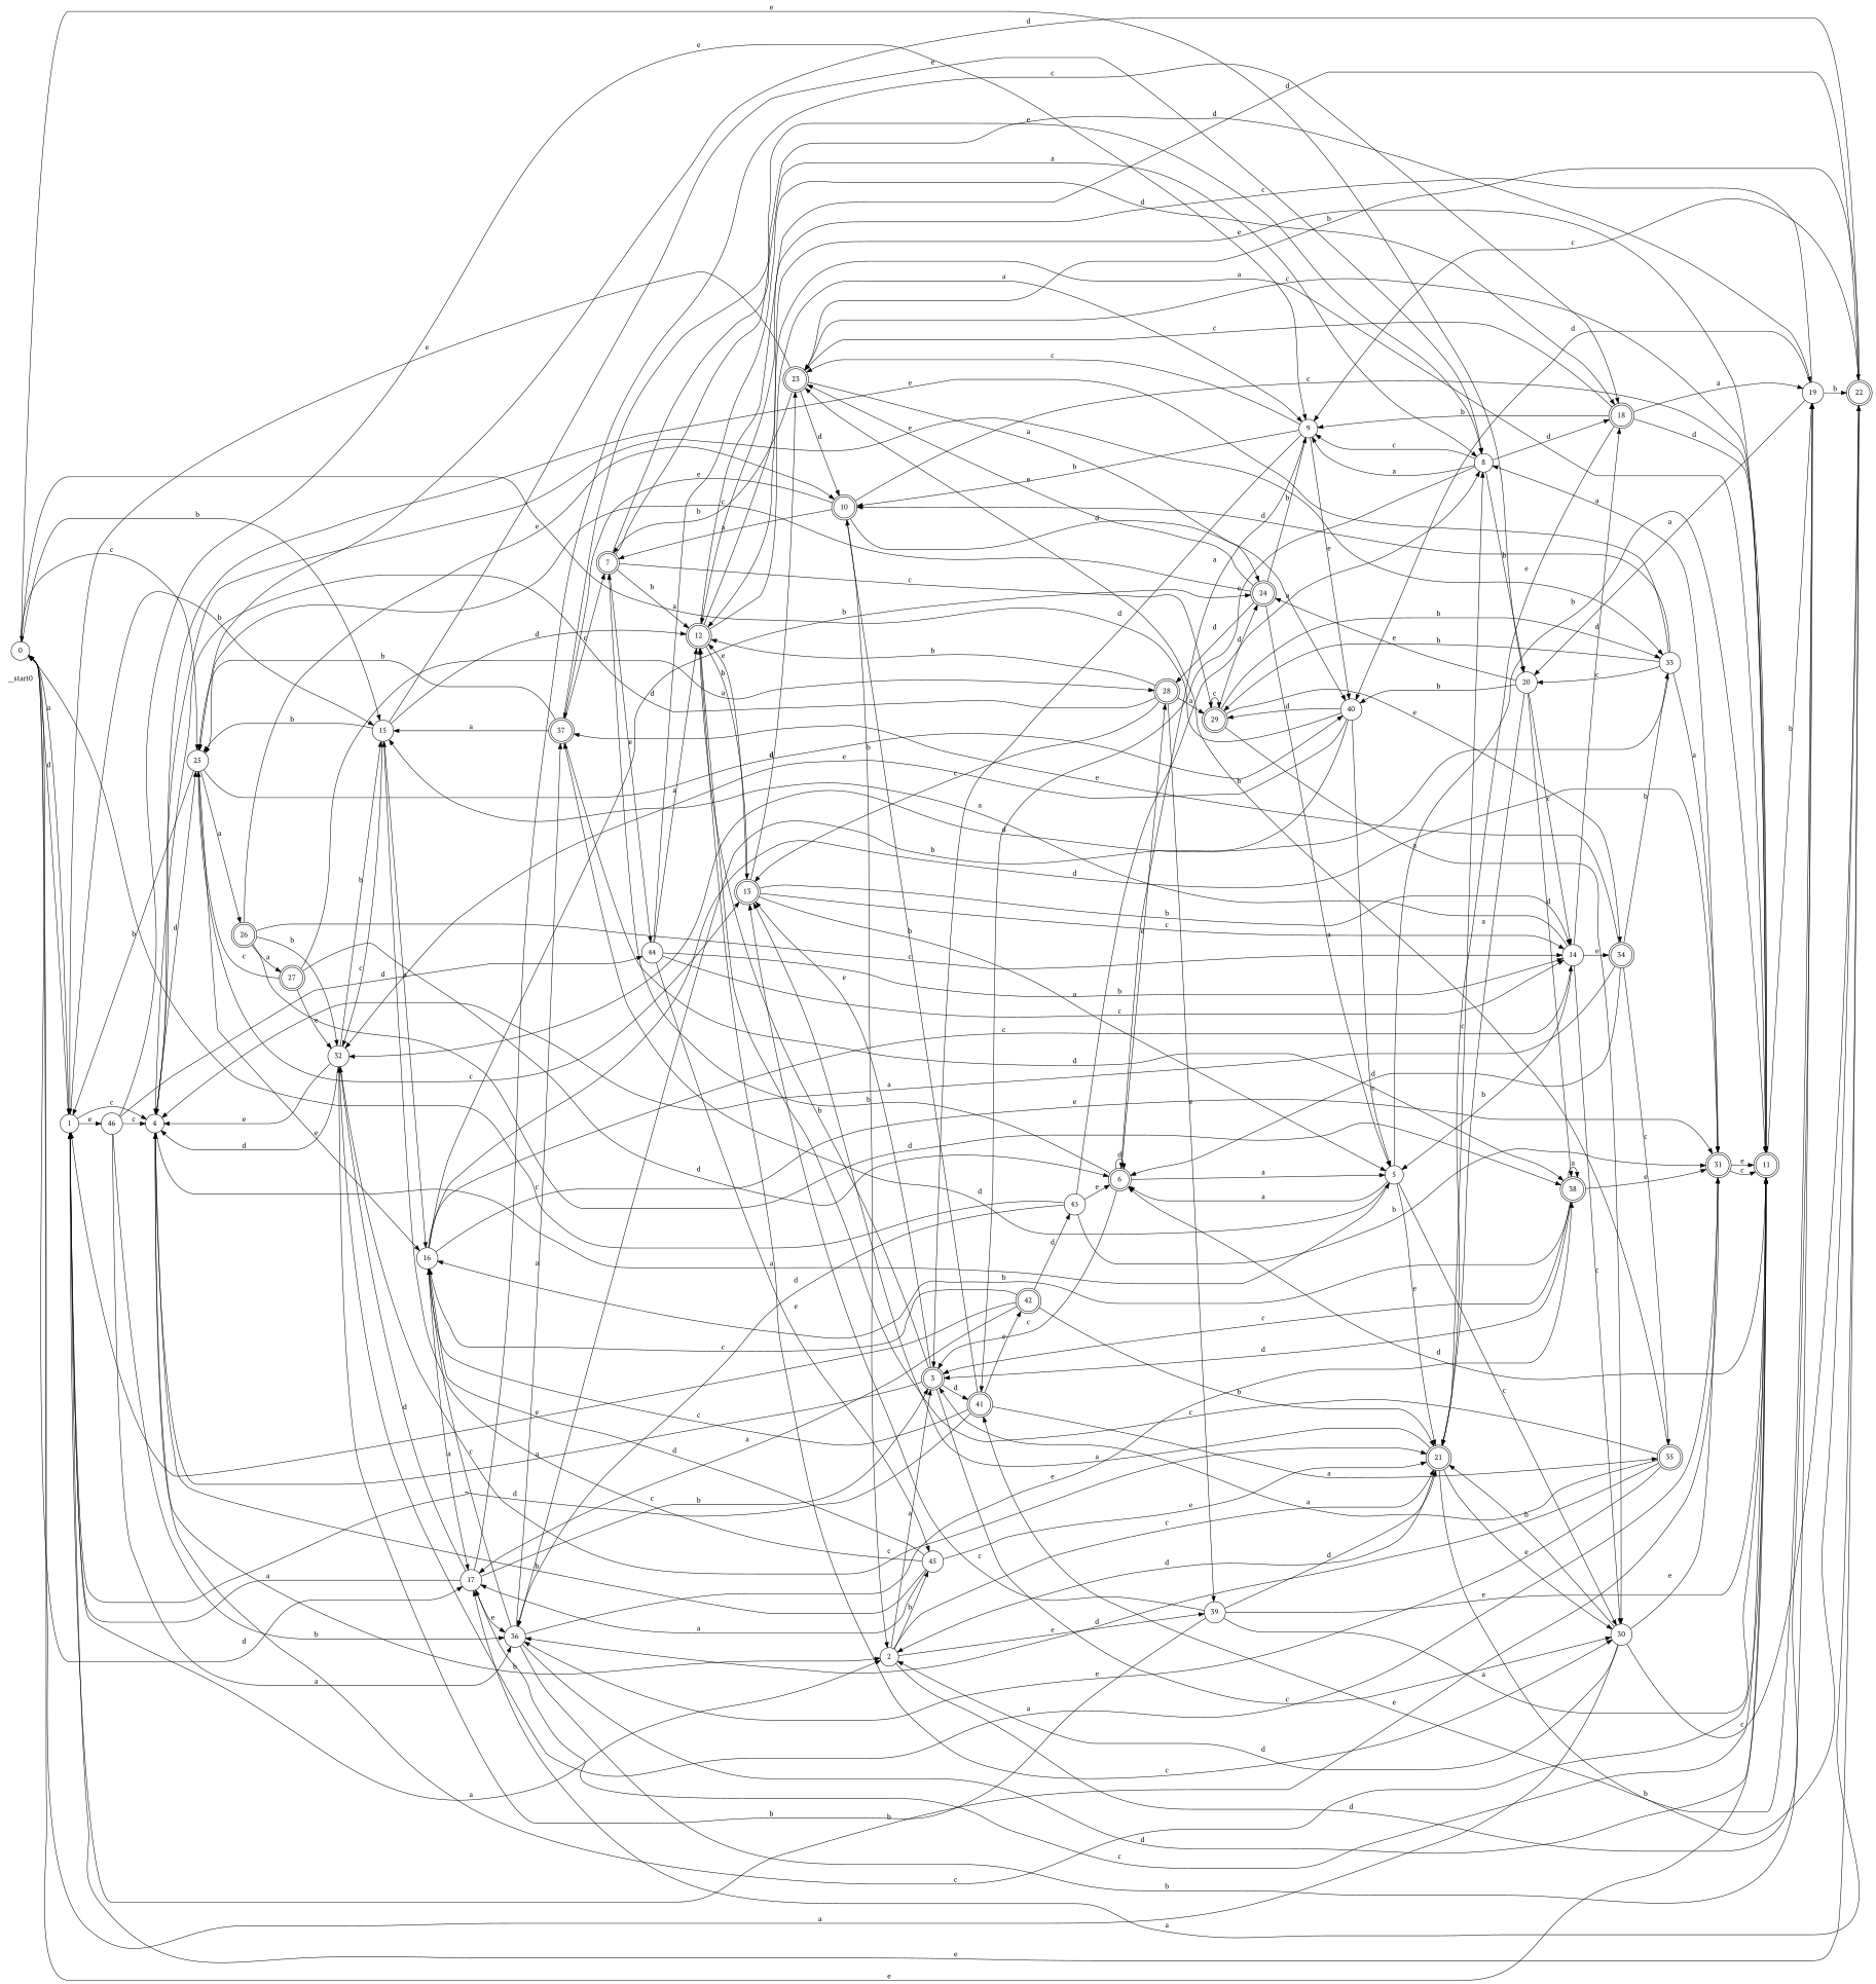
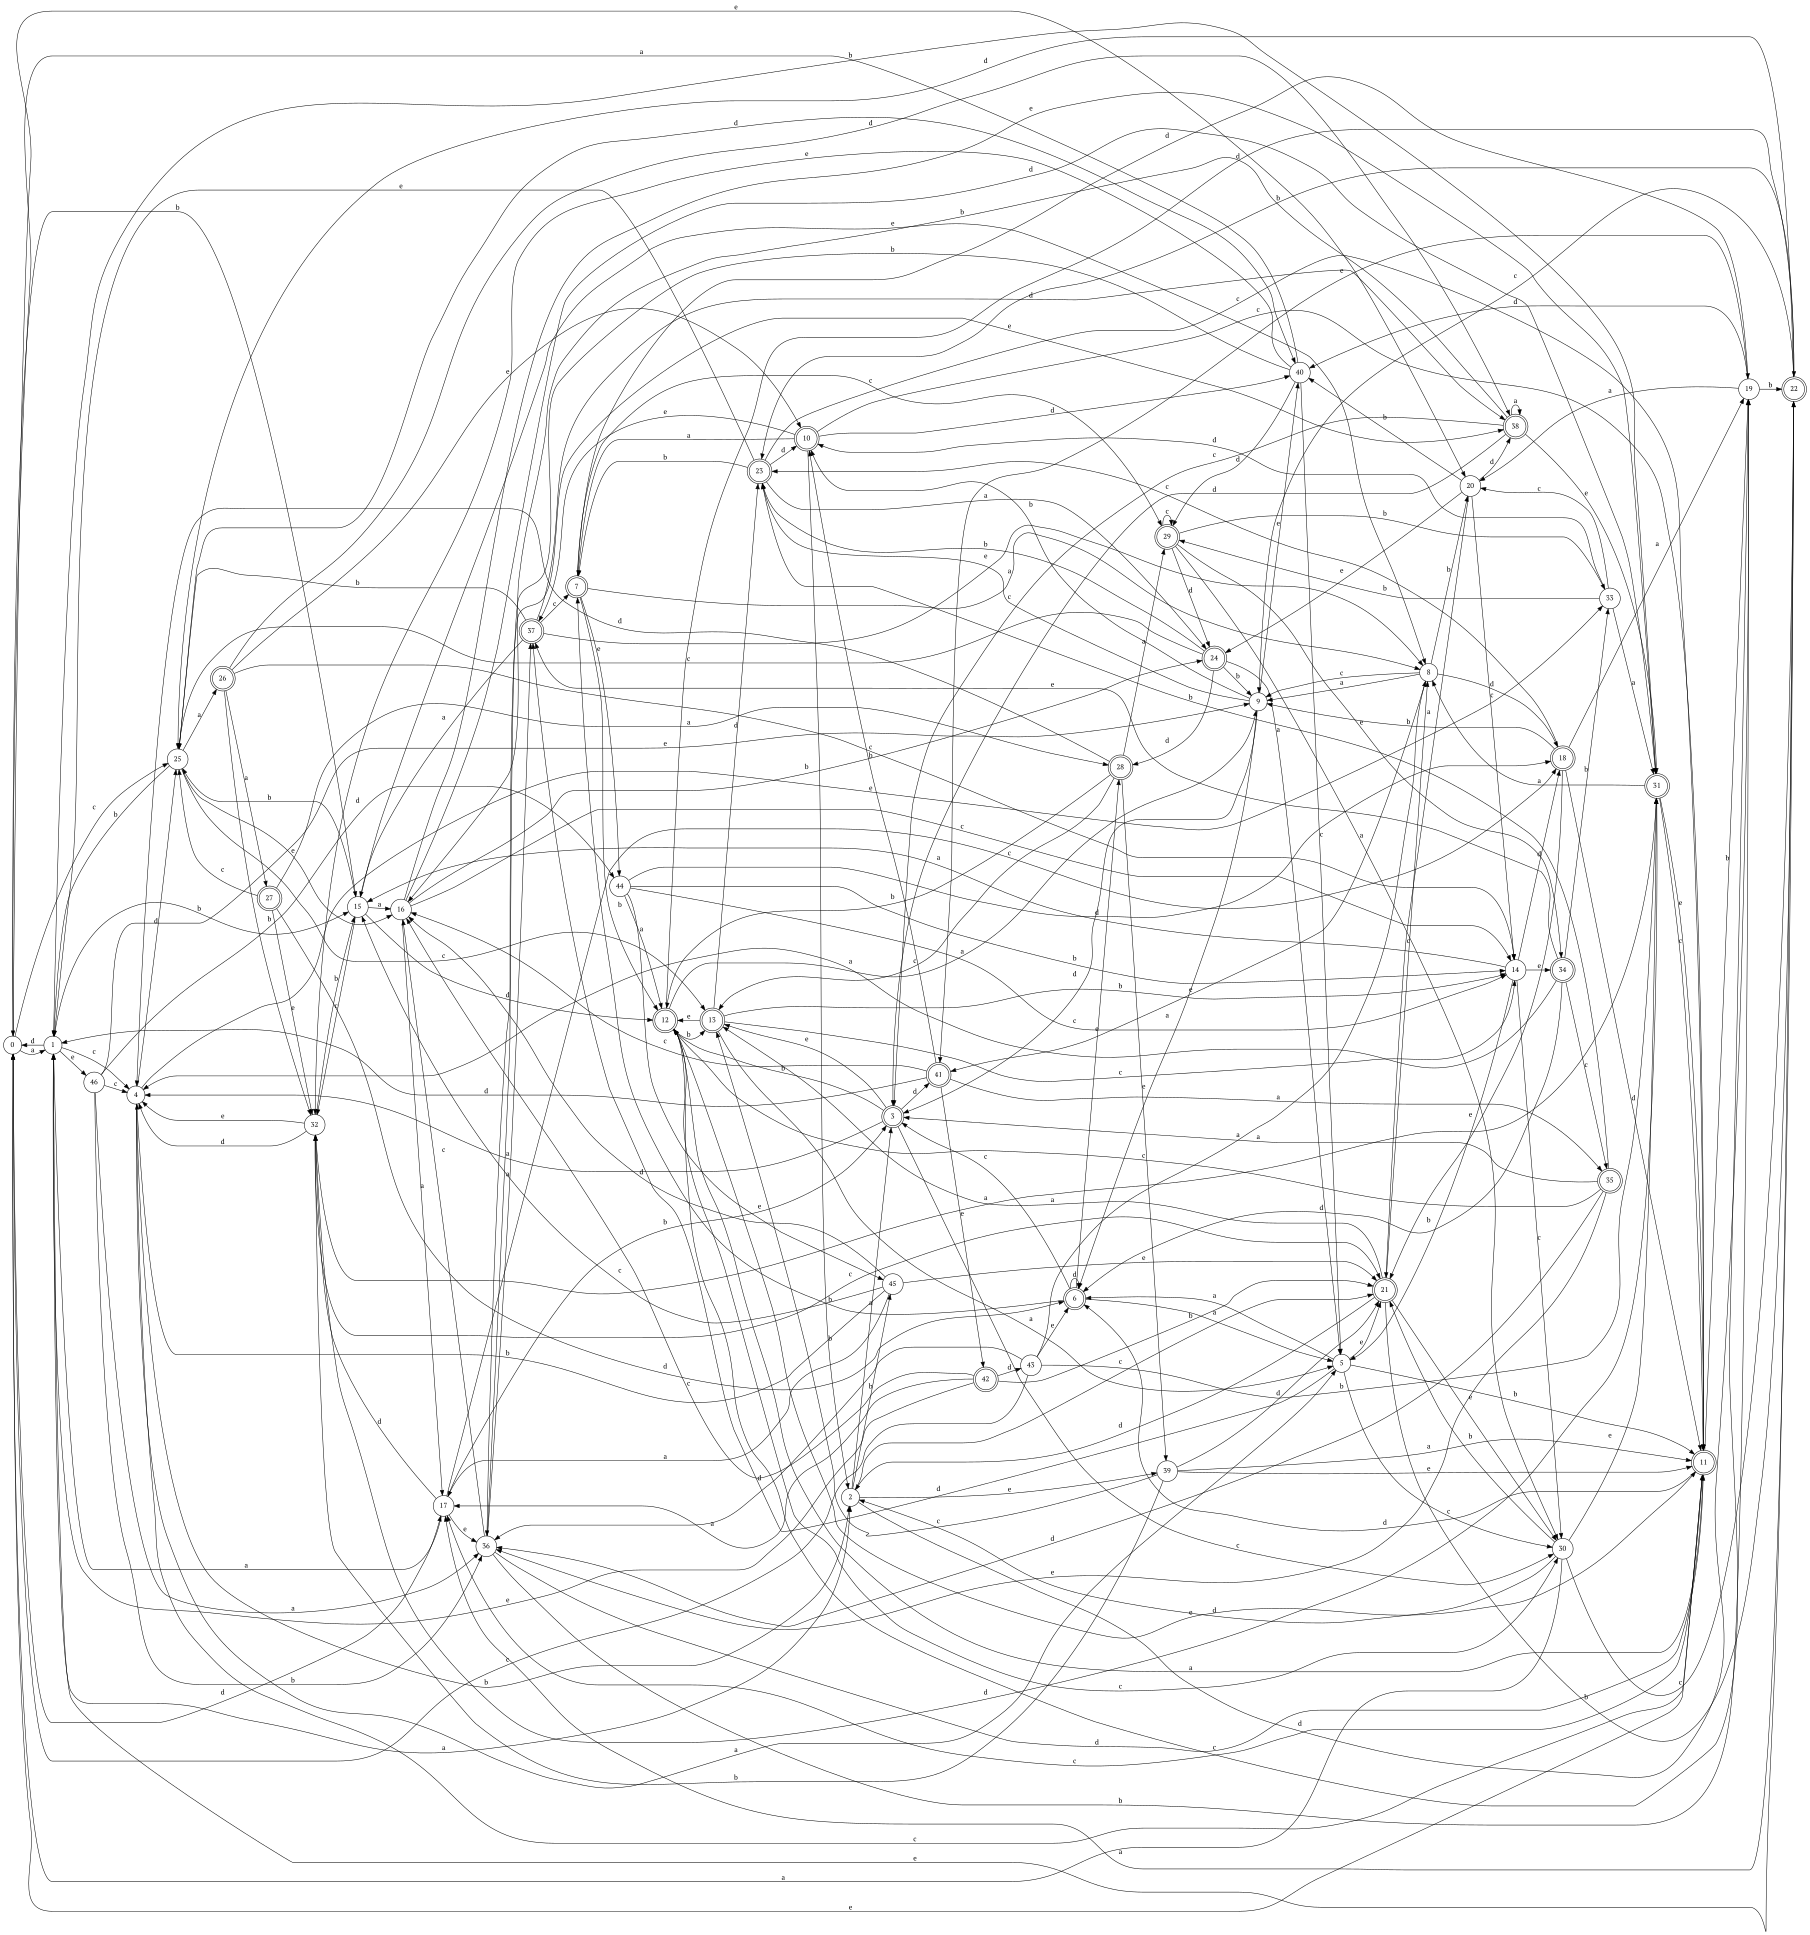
  digraph {
    fontname="PT Serif"
    rankdir=LR
    node [fontname="PT Serif" shape=circle color=black fillcolor=white style="rounded,filled"]
    edge [fontname="PT Serif"]
-   __start0 [shape=none color="" fillcolor="" style=""]
    n2 [label=0 style=filled]
    n3 [label=1 style=filled]
    n4 [label=15 style=filled]
    n5 [label=17 style=filled]
    n6 [label=20 style=filled]
    n7 [label=25 style=filled]
    n8 [label=2 style=filled]
    n9 [label=4 style=filled]
    n10 [label=46 style=filled]
    n11 [label=12 shape=doublecircle]
    n12 [label=8 style=filled]
    n13 [label=16 style=filled]
    n14 [label=32 style=filled]
    n15 [label=3 shape=doublecircle]
    n16 [label=18 shape=doublecircle]
    n17 [label=36 style=filled]
    n18 [label=21 shape=doublecircle]
    n19 [label=40 style=filled]
    n20 [label=14 style=filled]
    n21 [label=24 shape=doublecircle]
    n22 [label=38 shape=doublecircle]
    n23 [label=13 shape=doublecircle]
    n24 [label=26 shape=doublecircle]
    n25 [label=19 style=filled]
    n26 [label=39 style=filled]
    n27 [label=45 style=filled]
    n28 [label=5 style=filled]
    n29 [label=11 shape=doublecircle]
    n30 [label=33 style=filled]
    n31 [label=44 style=filled]
    n32 [label=9 style=filled]
    n33 [label=30 style=filled]
    n34 [label=41 shape=doublecircle]
    n35 [label=22 shape=doublecircle]
    n36 [label=23 shape=doublecircle]
    n37 [label=31 shape=doublecircle]
    n38 [label=10 shape=doublecircle]
    n39 [label=35 shape=doublecircle]
    n40 [label=42 shape=doublecircle]
    n41 [label=6 shape=doublecircle]
    n42 [label=37 shape=doublecircle]
    n43 [label=29 shape=doublecircle]
    n44 [label=7 shape=doublecircle]
    n45 [label=28 shape=doublecircle]
    n46 [label=34 shape=doublecircle]
    n47 [label=27 shape=doublecircle]
    n48 [label=43]
    n2 -> n3 [label=a]
    n2 -> n4 [label=b]
    n2 -> n5 [label=d]
    n2 -> n6 [label=e]
    n2 -> n7 [label=c]
    n3 -> n2 [label=d]
    n3 -> n4 [label=b]
    n3 -> n8 [label=a]
    n3 -> n9 [label=c]
    n3 -> n10 [label=e]
    n4 -> n7 [label=b]
    n4 -> n11 [label=d]
    n4 -> n12 [label=e]
    n4 -> n13 [label=a]
    n4 -> n14 [label=c]
    n5 -> n3 [label=a]
    n5 -> n14 [label=d]
    n5 -> n15 [label=b]
    n5 -> n16 [label=c]
    n5 -> n17 [label=e]
    n6 -> n18 [label=a]
    n6 -> n19 [label=b]
    n6 -> n20 [label=c]
    n6 -> n21 [label=e]
    n6 -> n22 [label=d]
    n7 -> n3 [label=b]
    n7 -> n13 [label=e]
    n7 -> n19 [label=d]
    n7 -> n23 [label=c]
    n7 -> n24 [label=a]
    n8 -> n15 [label=a]
    n8 -> n18 [label=c]
    n8 -> n25 [label=d]
    n8 -> n26 [label=e]
    n8 -> n27 [label=b]
    n9 -> n7 [label=d]
    n9 -> n8 [label=b]
    n9 -> n28 [label=a]
    n9 -> n29 [label=c]
    n9 -> n30 [label=e]
    n10 -> n9 [label=c]
    n10 -> n17 [label=a]
    n10 -> n17 [label=b]
    n10 -> n31 [label=d]
    n10 -> n32 [label=e]
    n11 -> n23 [label=b]
    n11 -> n29 [label=e]
    n11 -> n32 [label=a]
    n11 -> n33 [label=c]
    n11 -> n35 [label=d]
    n12 -> n6 [label=b]
    n12 -> n16 [label=d]
    n12 -> n32 [label=a]
    n12 -> n32 [label=c]
    n12 -> n34 [label=e]
    n13 -> n5 [label=a]
    n13 -> n20 [label=c]
    n13 -> n21 [label=b]
    n13 -> n37 [label=d]
    n13 -> n37 [label=e]
    n14 -> n4 [label=b]
    n14 -> n9 [label=d]
    n14 -> n9 [label=e]
    n14 -> n18 [label=c]
    n14 -> n37 [label=a]
    n15 -> n9 [label=a]
    n15 -> n11 [label=b]
    n15 -> n23 [label=e]
    n15 -> n33 [label=c]
    n15 -> n34 [label=d]
    n16 -> n18 [label=e]
    n16 -> n25 [label=a]
    n16 -> n29 [label=d]
    n16 -> n32 [label=b]
    n16 -> n36 [label=c]
    n17 -> n13 [label=c]
    n17 -> n22 [label=e]
    n17 -> n25 [label=b]
    n17 -> n29 [label=d]
    n17 -> n42 [label=a]
    n18 -> n8 [label=d]
    n18 -> n12 [label=c]
    n18 -> n23 [label=a]
    n18 -> n33 [label=e]
    n18 -> n35 [label=b]
    n19 -> n2 [label=a]
    n19 -> n14 [label=e]
    n19 -> n17 [label=b]
    n19 -> n28 [label=c]
    n19 -> n43 [label=d]
    n20 -> n4 [label=a]
    n20 -> n16 [label=d]
    n20 -> n28 [label=b]
    n20 -> n33 [label=c]
    n20 -> n46 [label=e]
    n21 -> n7 [label=c]
    n21 -> n28 [label=a]
    n21 -> n32 [label=b]
-   n21 -> n36 [label=e]
+   n21 -> n36 [label=b]
    n21 -> n45 [label=d]
    n22 -> n13 [label=b]
    n22 -> n15 [label=c]
    n22 -> n15 [label=d]
    n22 -> n22 [label=a]
    n22 -> n37 [label=e]
    n23 -> n11 [label=e]
    n23 -> n20 [label=b]
    n23 -> n20 [label=c]
    n23 -> n28 [label=a]
    n23 -> n36 [label=d]
    n24 -> n14 [label=b]
    n24 -> n20 [label=c]
    n24 -> n22 [label=d]
    n24 -> n38 [label=e]
    n24 -> n47 [label=a]
    n25 -> n6 [label=a]
    n25 -> n11 [label=c]
    n25 -> n19 [label=d]
    n25 -> n34 [label=e]
    n25 -> n35 [label=b]
    n26 -> n14 [label=b]
    n26 -> n18 [label=d]
    n26 -> n23 [label=c]
    n26 -> n29 [label=a]
    n26 -> n29 [label=e]
    n27 -> n4 [label=c]
    n27 -> n5 [label=a]
    n27 -> n9 [label=b]
    n27 -> n13 [label=d]
    n27 -> n18 [label=e]
    n28 -> n18 [label=e]
    n28 -> n29 [label=b]
    n28 -> n33 [label=c]
    n28 -> n41 [label=a]
    n28 -> n42 [label=d]
    n29 -> n2 [label=e]
    n29 -> n5 [label=c]
    n29 -> n11 [label=a]
    n29 -> n25 [label=b]
    n29 -> n41 [label=d]
    n30 -> n6 [label=c]
-   n30 -> n9 [label=e]
    n30 -> n37 [label=a]
    n30 -> n38 [label=d]
    n30 -> n43 [label=b]
    n31 -> n11 [label=a]
    n31 -> n16 [label=d]
    n31 -> n20 [label=b]
    n31 -> n20 [label=c]
    n31 -> n27 [label=e]
    n32 -> n15 [label=d]
    n32 -> n19 [label=e]
    n32 -> n36 [label=c]
    n32 -> n38 [label=b]
    n32 -> n41 [label=a]
    n33 -> n2 [label=a]
    n33 -> n8 [label=d]
    n33 -> n18 [label=b]
    n33 -> n35 [label=c]
    n33 -> n37 [label=e]
    n34 -> n3 [label=d]
    n34 -> n13 [label=c]
    n34 -> n38 [label=b]
    n34 -> n39 [label=a]
    n34 -> n40 [label=e]
    n35 -> n3 [label=e]
    n35 -> n5 [label=a]
    n35 -> n7 [label=d]
    n35 -> n32 [label=c]
    n35 -> n36 [label=b]
    n36 -> n3 [label=e]
    n36 -> n21 [label=a]
    n36 -> n29 [label=c]
    n36 -> n38 [label=d]
    n36 -> n44 [label=b]
    n37 -> n3 [label=b]
    n37 -> n12 [label=a]
-   n30 -> n14 [label=d]
+   n37 -> n14 [label=d]
    n37 -> n29 [label=c]
    n37 -> n29 [label=e]
    n38 -> n8 [label=b]
    n38 -> n19 [label=d]
    n38 -> n29 [label=c]
    n38 -> n42 [label=e]
    n38 -> n44 [label=a]
    n39 -> n11 [label=c]
    n39 -> n15 [label=a]
    n39 -> n17 [label=d]
    n39 -> n17 [label=e]
    n39 -> n36 [label=b]
    n40 -> n3 [label=e]
    n40 -> n5 [label=a]
    n40 -> n13 [label=c]
    n40 -> n18 [label=b]
    n40 -> n48 [label=d]
    n41 -> n15 [label=c]
    n41 -> n28 [label=a]
    n41 -> n41 [label=d]
    n41 -> n44 [label=b]
    n41 -> n45 [label=e]
    n42 -> n4 [label=a]
    n42 -> n7 [label=b]
    n42 -> n12 [label=e]
    n42 -> n22 [label=d]
    n42 -> n44 [label=c]
    n43 -> n21 [label=d]
    n43 -> n30 [label=b]
    n43 -> n33 [label=a]
    n43 -> n43 [label=c]
    n43 -> n46 [label=e]
    n44 -> n11 [label=b]
    n44 -> n12 [label=a]
    n44 -> n25 [label=d]
    n44 -> n31 [label=e]
    n44 -> n43 [label=c]
    n45 -> n9 [label=d]
    n45 -> n11 [label=b]
    n45 -> n23 [label=c]
    n45 -> n26 [label=e]
    n45 -> n43 [label=a]
    n46 -> n9 [label=a]
    n46 -> n30 [label=b]
    n46 -> n39 [label=c]
    n46 -> n41 [label=d]
    n46 -> n42 [label=e]
    n47 -> n7 [label=c]
    n47 -> n14 [label=e]
    n47 -> n41 [label=d]
    n47 -> n45 [label=a]
    n48 -> n2 [label=c]
    n48 -> n12 [label=a]
    n48 -> n17 [label=d]
    n48 -> n37 [label=b]
    n48 -> n41 [label=e]
  }
